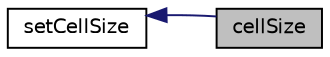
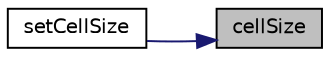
  digraph {
    rankdir=RL
    node [color=black fontname=Helvetica fontsize=10 shape=record style=filled]
    n1 [fillcolor=grey75 fontcolor=black height=0.2 label=cellSize width=0.4]
    n2 [fillcolor=white height=0.2 label=setCellSize width=0.4]
-   n2 -> n1 [color=midnightblue dir=back fontname=Helvetica fontsize=10 labelfontname=Helvetica labelfontsize=10 style=solid]
+   n1 -> n2 [color=midnightblue dir=back fontname=Helvetica fontsize=10 labelfontname=Helvetica labelfontsize=10 style=solid]
  }
